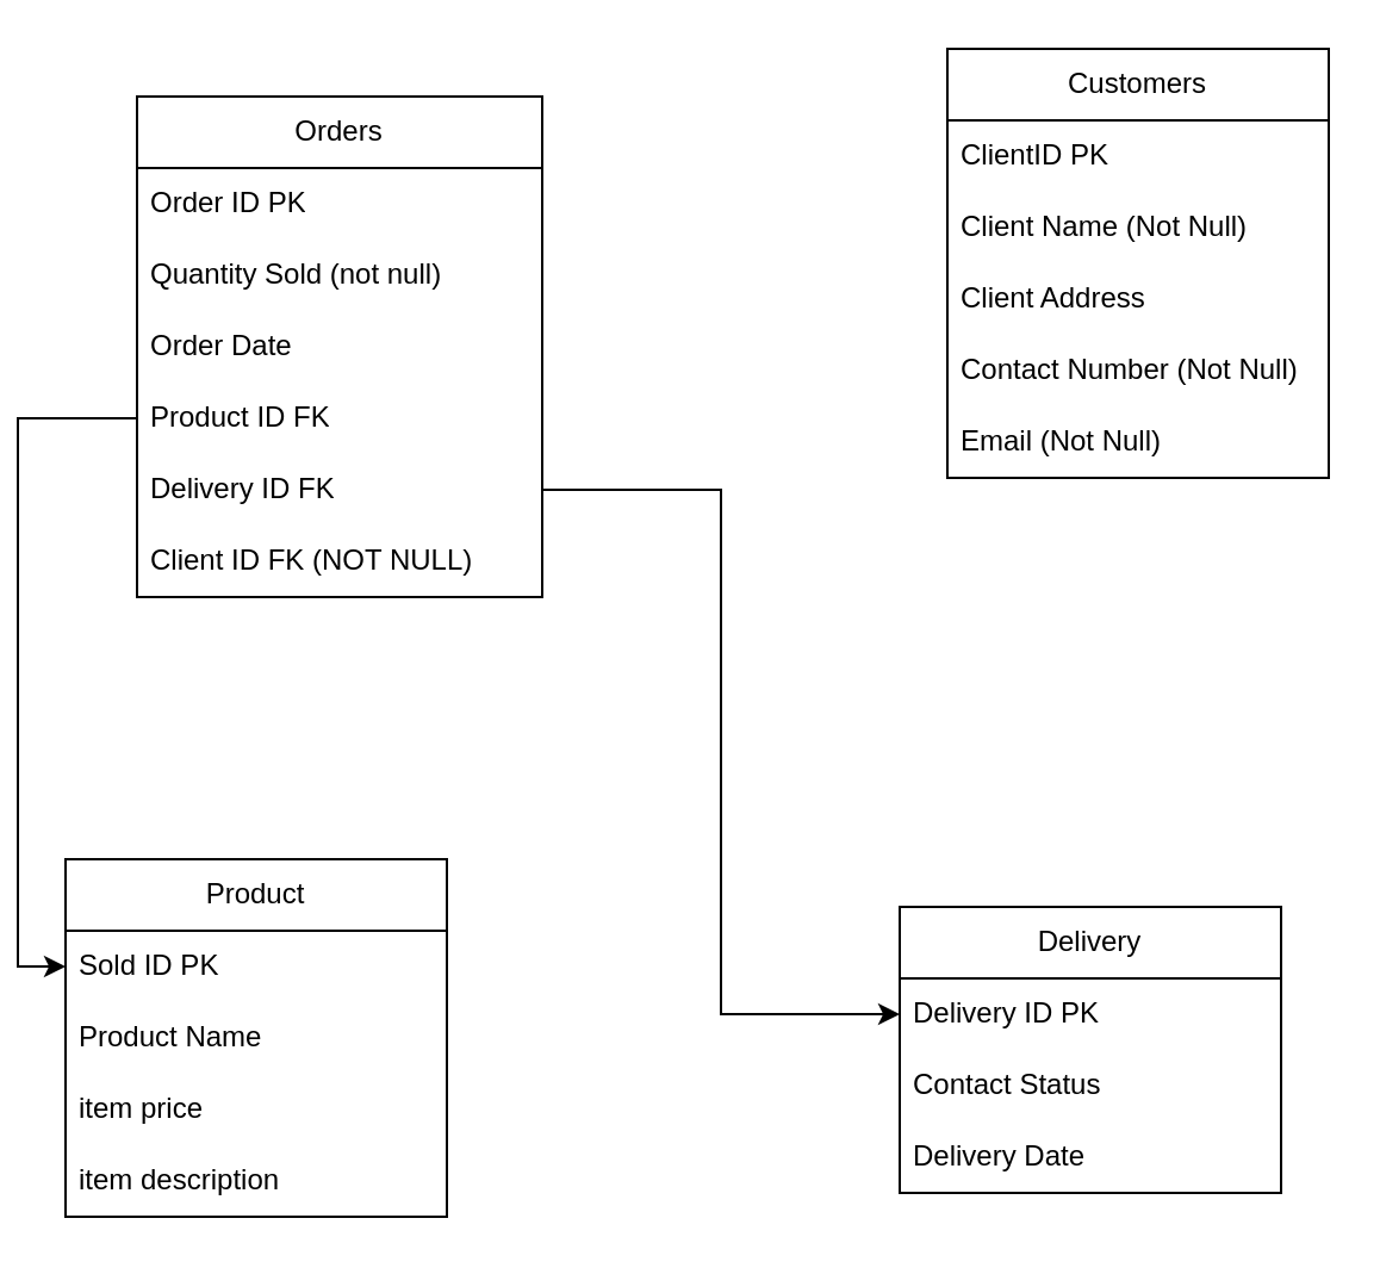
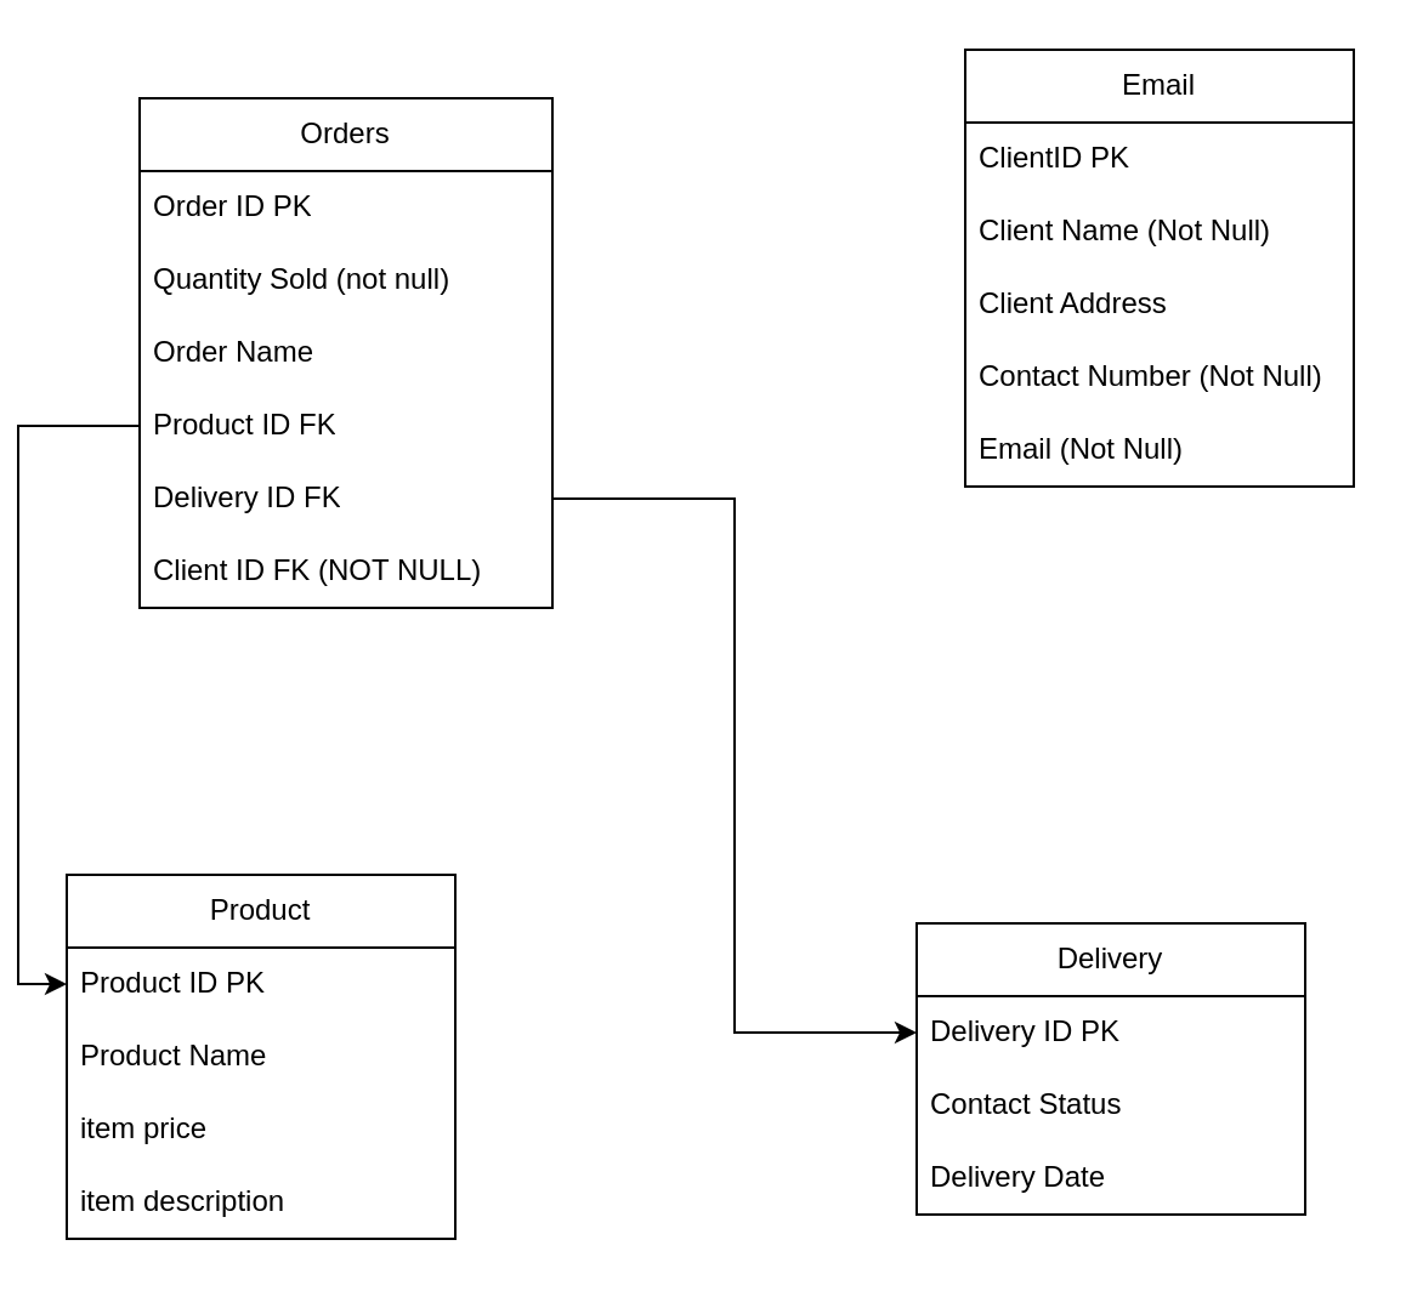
  <mxCell id="0" />
  <mxCell id="1" parent="0" />
  <mxCell id="2" value="Orders" style="swimlane;fontStyle=0;childLayout=stackLayout;horizontal=1;startSize=30;horizontalStack=0;resizeParent=1;resizeParentMax=0;resizeLast=0;collapsible=1;marginBottom=0;whiteSpace=wrap;html=1;" parent="1" vertex="1"><mxGeometry y="40" width="170" height="210" as="geometry" x="50" /></mxCell>
  <mxCell id="3" value="Order ID PK" style="text;strokeColor=none;fillColor=none;align=left;verticalAlign=middle;spacingLeft=4;spacingRight=4;overflow=hidden;points=[[0,0.5],[1,0.5]];portConstraint=eastwest;rotatable=0;whiteSpace=wrap;html=1;" parent="2" vertex="1"><mxGeometry y="30" width="170" height="30" as="geometry" /></mxCell>
  <mxCell id="4" value="Quantity Sold (not null)" style="text;strokeColor=none;fillColor=none;align=left;verticalAlign=middle;spacingLeft=4;spacingRight=4;overflow=hidden;points=[[0,0.5],[1,0.5]];portConstraint=eastwest;rotatable=0;whiteSpace=wrap;html=1;" vertex="1" parent="2"><mxGeometry y="60" width="170" height="30" as="geometry" /></mxCell>
- <mxCell id="5" value="Order Date" style="text;strokeColor=none;fillColor=none;align=left;verticalAlign=middle;spacingLeft=4;spacingRight=4;overflow=hidden;points=[[0,0.5],[1,0.5]];portConstraint=eastwest;rotatable=0;whiteSpace=wrap;html=1;" parent="2" vertex="1"><mxGeometry y="90" width="170" height="30" as="geometry" /></mxCell>
+ <mxCell id="5" value="Order Name" style="text;strokeColor=none;fillColor=none;align=left;verticalAlign=middle;spacingLeft=4;spacingRight=4;overflow=hidden;points=[[0,0.5],[1,0.5]];portConstraint=eastwest;rotatable=0;whiteSpace=wrap;html=1;" parent="2" vertex="1"><mxGeometry y="90" width="170" height="30" as="geometry" /></mxCell>
  <mxCell id="6" value="Product ID FK" style="text;strokeColor=none;fillColor=none;align=left;verticalAlign=middle;spacingLeft=4;spacingRight=4;overflow=hidden;points=[[0,0.5],[1,0.5]];portConstraint=eastwest;rotatable=0;whiteSpace=wrap;html=1;" vertex="1" parent="2"><mxGeometry y="120" width="170" height="30" as="geometry" /></mxCell>
  <mxCell id="7" value="Delivery ID FK" style="text;strokeColor=none;fillColor=none;align=left;verticalAlign=middle;spacingLeft=4;spacingRight=4;overflow=hidden;points=[[0,0.5],[1,0.5]];portConstraint=eastwest;rotatable=0;whiteSpace=wrap;html=1;" vertex="1" parent="2"><mxGeometry y="150" width="170" height="30" as="geometry" /></mxCell>
  <mxCell id="8" value="Client ID FK (NOT NULL)" style="text;strokeColor=none;fillColor=none;align=left;verticalAlign=middle;spacingLeft=4;spacingRight=4;overflow=hidden;points=[[0,0.5],[1,0.5]];portConstraint=eastwest;rotatable=0;whiteSpace=wrap;html=1;" parent="2" vertex="1"><mxGeometry y="180" width="170" height="30" as="geometry" /></mxCell>
- <mxCell id="9" value="Customers" style="swimlane;fontStyle=0;childLayout=stackLayout;horizontal=1;startSize=30;horizontalStack=0;resizeParent=1;resizeParentMax=0;resizeLast=0;collapsible=1;marginBottom=0;whiteSpace=wrap;html=1;" vertex="1" parent="1"><mxGeometry x="390" y="20" width="160" height="180" as="geometry" /></mxCell>
+ <mxCell id="9" value="Email" style="swimlane;fontStyle=0;childLayout=stackLayout;horizontal=1;startSize=30;horizontalStack=0;resizeParent=1;resizeParentMax=0;resizeLast=0;collapsible=1;marginBottom=0;whiteSpace=wrap;html=1;" vertex="1" parent="1"><mxGeometry x="390" y="20" width="160" height="180" as="geometry" /></mxCell>
  <mxCell id="10" value="ClientID PK" style="text;strokeColor=none;fillColor=none;align=left;verticalAlign=middle;spacingLeft=4;spacingRight=4;overflow=hidden;points=[[0,0.5],[1,0.5]];portConstraint=eastwest;rotatable=0;whiteSpace=wrap;html=1;" vertex="1" parent="9"><mxGeometry y="30" width="160" height="30" as="geometry" /></mxCell>
  <mxCell id="11" value="Client Name (Not Null)" style="text;strokeColor=none;fillColor=none;align=left;verticalAlign=middle;spacingLeft=4;spacingRight=4;overflow=hidden;points=[[0,0.5],[1,0.5]];portConstraint=eastwest;rotatable=0;whiteSpace=wrap;html=1;" vertex="1" parent="9"><mxGeometry y="60" width="160" height="30" as="geometry" /></mxCell>
  <mxCell id="12" value="Client Address" style="text;strokeColor=none;fillColor=none;align=left;verticalAlign=middle;spacingLeft=4;spacingRight=4;overflow=hidden;points=[[0,0.5],[1,0.5]];portConstraint=eastwest;rotatable=0;whiteSpace=wrap;html=1;" vertex="1" parent="9"><mxGeometry y="90" width="160" height="30" as="geometry" /></mxCell>
  <mxCell id="13" value="Contact Number (Not Null)" style="text;strokeColor=none;fillColor=none;align=left;verticalAlign=middle;spacingLeft=4;spacingRight=4;overflow=hidden;points=[[0,0.5],[1,0.5]];portConstraint=eastwest;rotatable=0;whiteSpace=wrap;html=1;" vertex="1" parent="9"><mxGeometry y="120" width="160" height="30" as="geometry" /></mxCell>
  <mxCell id="14" value="Email (Not Null)" style="text;strokeColor=none;fillColor=none;align=left;verticalAlign=middle;spacingLeft=4;spacingRight=4;overflow=hidden;points=[[0,0.5],[1,0.5]];portConstraint=eastwest;rotatable=0;whiteSpace=wrap;html=1;" vertex="1" parent="9"><mxGeometry y="150" width="160" height="30" as="geometry" /></mxCell>
  <mxCell id="15" value="Product" style="swimlane;fontStyle=0;childLayout=stackLayout;horizontal=1;startSize=30;horizontalStack=0;resizeParent=1;resizeParentMax=0;resizeLast=0;collapsible=1;marginBottom=0;whiteSpace=wrap;html=1;" vertex="1" parent="1"><mxGeometry x="20" y="360" width="160" height="150" as="geometry" /></mxCell>
- <mxCell id="16" value="Sold ID PK" style="text;strokeColor=none;fillColor=none;align=left;verticalAlign=middle;spacingLeft=4;spacingRight=4;overflow=hidden;points=[[0,0.5],[1,0.5]];portConstraint=eastwest;rotatable=0;whiteSpace=wrap;html=1;" vertex="1" parent="15"><mxGeometry y="30" width="160" height="30" as="geometry" /></mxCell>
+ <mxCell id="16" value="Product ID PK" style="text;strokeColor=none;fillColor=none;align=left;verticalAlign=middle;spacingLeft=4;spacingRight=4;overflow=hidden;points=[[0,0.5],[1,0.5]];portConstraint=eastwest;rotatable=0;whiteSpace=wrap;html=1;" vertex="1" parent="15"><mxGeometry y="30" width="160" height="30" as="geometry" /></mxCell>
  <mxCell id="17" value="Product Name" style="text;strokeColor=none;fillColor=none;align=left;verticalAlign=middle;spacingLeft=4;spacingRight=4;overflow=hidden;points=[[0,0.5],[1,0.5]];portConstraint=eastwest;rotatable=0;whiteSpace=wrap;html=1;" vertex="1" parent="15"><mxGeometry y="60" width="160" height="30" as="geometry" /></mxCell>
  <mxCell id="18" value="item price" style="text;strokeColor=none;fillColor=none;align=left;verticalAlign=middle;spacingLeft=4;spacingRight=4;overflow=hidden;points=[[0,0.5],[1,0.5]];portConstraint=eastwest;rotatable=0;whiteSpace=wrap;html=1;" vertex="1" parent="15"><mxGeometry y="90" width="160" height="30" as="geometry" /></mxCell>
  <mxCell id="19" value="item description&lt;br&gt;" style="text;strokeColor=none;fillColor=none;align=left;verticalAlign=middle;spacingLeft=4;spacingRight=4;overflow=hidden;points=[[0,0.5],[1,0.5]];portConstraint=eastwest;rotatable=0;whiteSpace=wrap;html=1;" vertex="1" parent="15"><mxGeometry y="120" width="160" height="30" as="geometry" /></mxCell>
  <mxCell id="20" style="edgeStyle=orthogonalEdgeStyle;rounded=0;orthogonalLoop=1;jettySize=auto;html=1;entryX=0;entryY=0.5;entryDx=0;entryDy=0;" edge="1" parent="1" source="6" target="16"><mxGeometry relative="1" as="geometry" /></mxCell>
  <mxCell id="21" value="Delivery" style="swimlane;fontStyle=0;childLayout=stackLayout;horizontal=1;startSize=30;horizontalStack=0;resizeParent=1;resizeParentMax=0;resizeLast=0;collapsible=1;marginBottom=0;whiteSpace=wrap;html=1;" vertex="1" parent="1"><mxGeometry x="370" y="380" width="160" height="120" as="geometry" /></mxCell>
  <mxCell id="22" value="Delivery ID PK" style="text;strokeColor=none;fillColor=none;align=left;verticalAlign=middle;spacingLeft=4;spacingRight=4;overflow=hidden;points=[[0,0.5],[1,0.5]];portConstraint=eastwest;rotatable=0;whiteSpace=wrap;html=1;" vertex="1" parent="21"><mxGeometry y="30" width="160" height="30" as="geometry" /></mxCell>
  <mxCell id="23" value="Contact Status" style="text;strokeColor=none;fillColor=none;align=left;verticalAlign=middle;spacingLeft=4;spacingRight=4;overflow=hidden;points=[[0,0.5],[1,0.5]];portConstraint=eastwest;rotatable=0;whiteSpace=wrap;html=1;" vertex="1" parent="21"><mxGeometry y="60" width="160" height="30" as="geometry" /></mxCell>
  <mxCell id="24" value="Delivery Date" style="text;strokeColor=none;fillColor=none;align=left;verticalAlign=middle;spacingLeft=4;spacingRight=4;overflow=hidden;points=[[0,0.5],[1,0.5]];portConstraint=eastwest;rotatable=0;whiteSpace=wrap;html=1;" vertex="1" parent="21"><mxGeometry y="90" width="160" height="30" as="geometry" /></mxCell>
  <mxCell id="25" style="edgeStyle=orthogonalEdgeStyle;rounded=0;orthogonalLoop=1;jettySize=auto;html=1;entryX=0;entryY=0.5;entryDx=0;entryDy=0;" edge="1" parent="1" source="7" target="22"><mxGeometry relative="1" as="geometry" /></mxCell>
